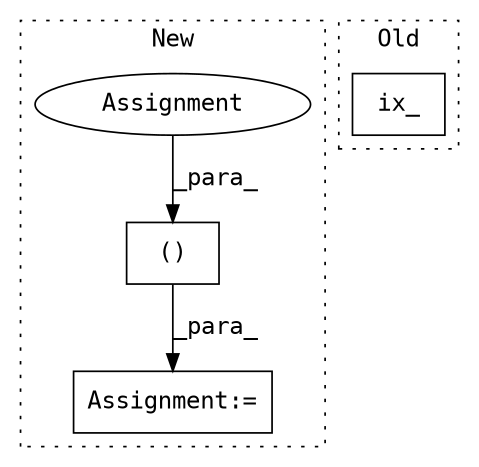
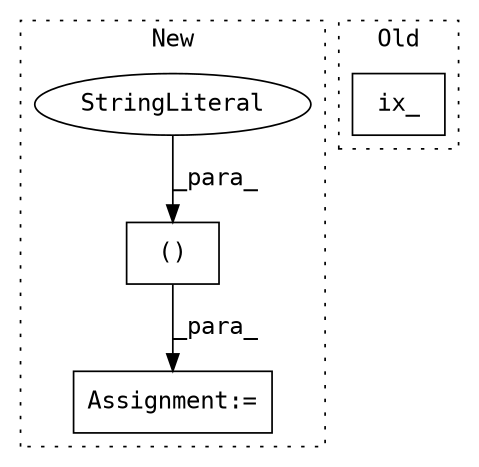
  digraph {
    fontname="DejaVu Sans Mono"
    node [s=13421 shape=box fontname="DejaVu Sans Mono"]
    edge [fontname="DejaVu Sans Mono"]
    n1 [a=106 l=71 label="()"]
-   n2 [a=45 l=16 label=Assignment shape=ellipse]
+   n2 [a=45 l=16 label=StringLiteral shape=ellipse]
    n3 [a=7 l=1 label="Assignment:=" s=14917]
    n4 [a=32 l="4,1" label=ix_ s="13797,13849"]
    subgraph cluster_1 {
      label=New
      style=dotted
      n1
      n2
      n3
    }
    subgraph cluster_2 {
      label=Old
      style=dotted
      n4
    }
    n1 -> n3 [label=_para_]
    n2 -> n1 [label=_para_]
  }
